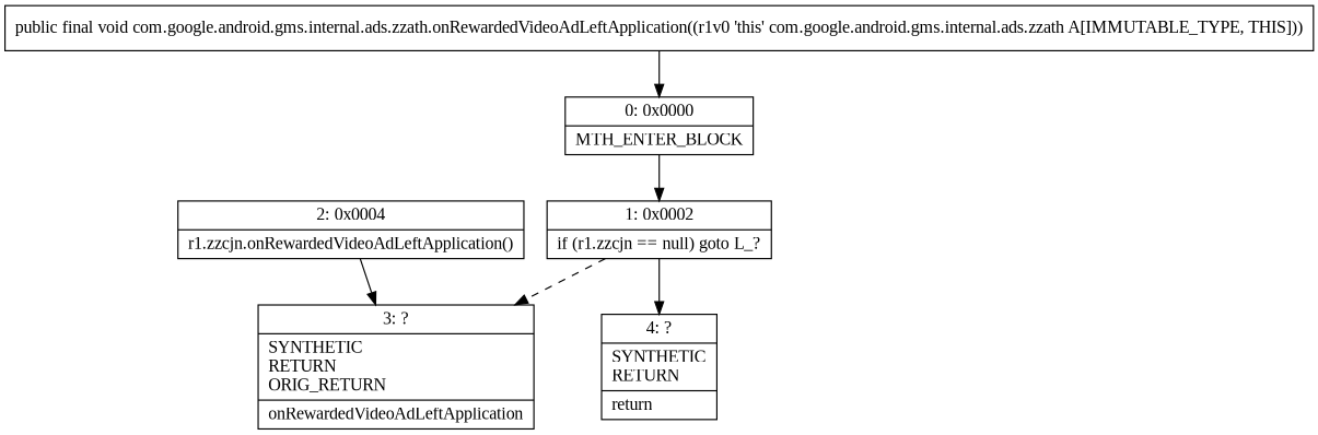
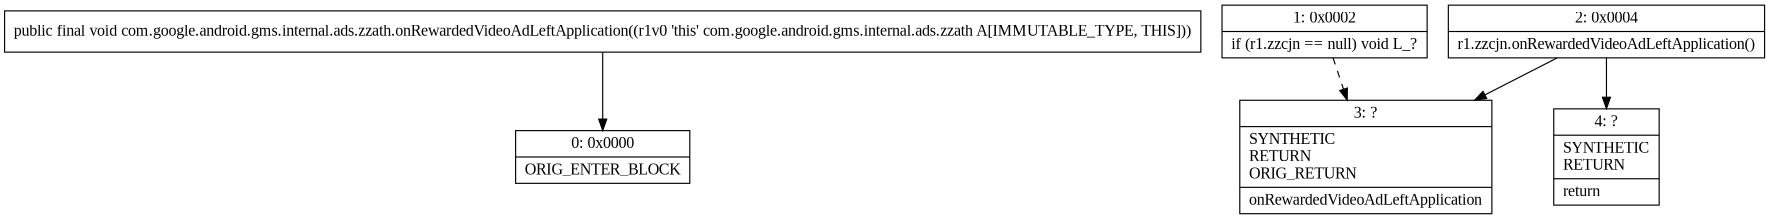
  digraph {
    fontname="Liberation Serif"
    node [fontname="Liberation Serif" shape=record]
    edge [fontname="Liberation Serif"]
-   n1 [label="{0\:\ 0x0000|MTH_ENTER_BLOCK\l}"]
-   n2 [label="{1\:\ 0x0002|if (r1.zzcjn == null) goto L_?\l}"]
+   n1 [label="{0\:\ 0x0000|ORIG_ENTER_BLOCK\l}"]
+   n2 [label="{1\:\ 0x0002|if (r1.zzcjn == null) void L_?\l}"]
    n3 [label="{4\:\ ?|SYNTHETIC\lRETURN\l|return\l}"]
    n4 [label="{3\:\ ?|SYNTHETIC\lRETURN\lORIG_RETURN\l|onRewardedVideoAdLeftApplication\l}"]
    n5 [label="{2\:\ 0x0004|r1.zzcjn.onRewardedVideoAdLeftApplication()\l}"]
    n6 [label="{public final void com.google.android.gms.internal.ads.zzath.onRewardedVideoAdLeftApplication((r1v0 'this' com.google.android.gms.internal.ads.zzath A[IMMUTABLE_TYPE, THIS])) }"]
-   n1 -> n2
-   n2 -> n3
+   n5 -> n3
    n2 -> n4 [style=dashed]
    n5 -> n4
    n6 -> n1
  }
